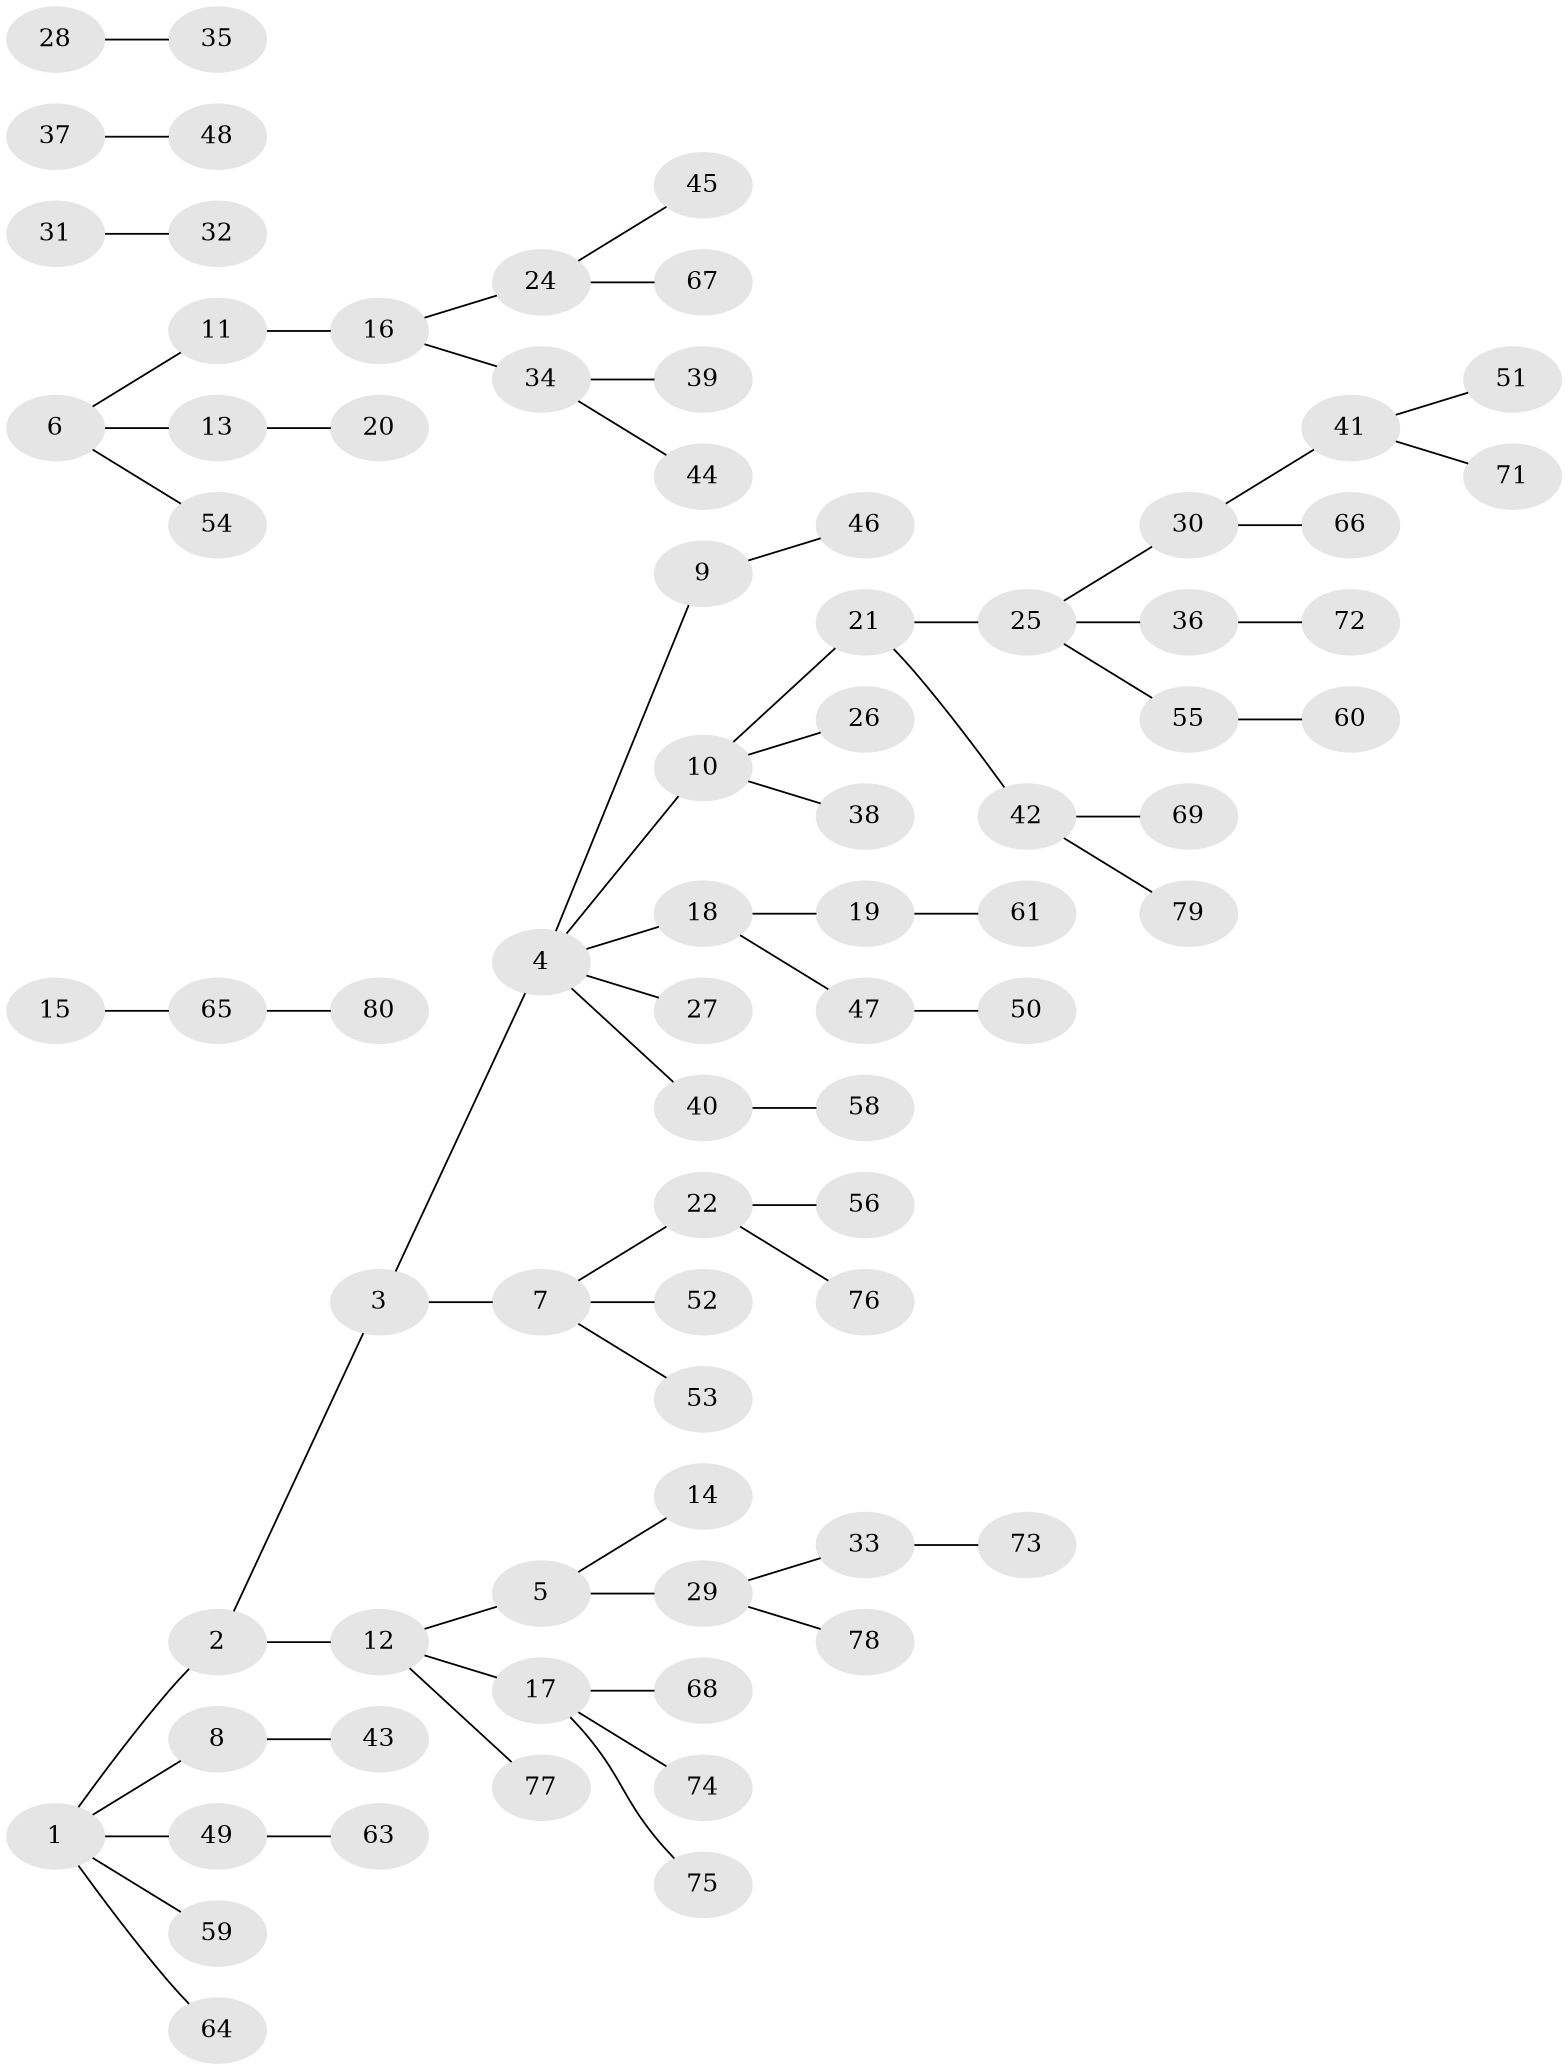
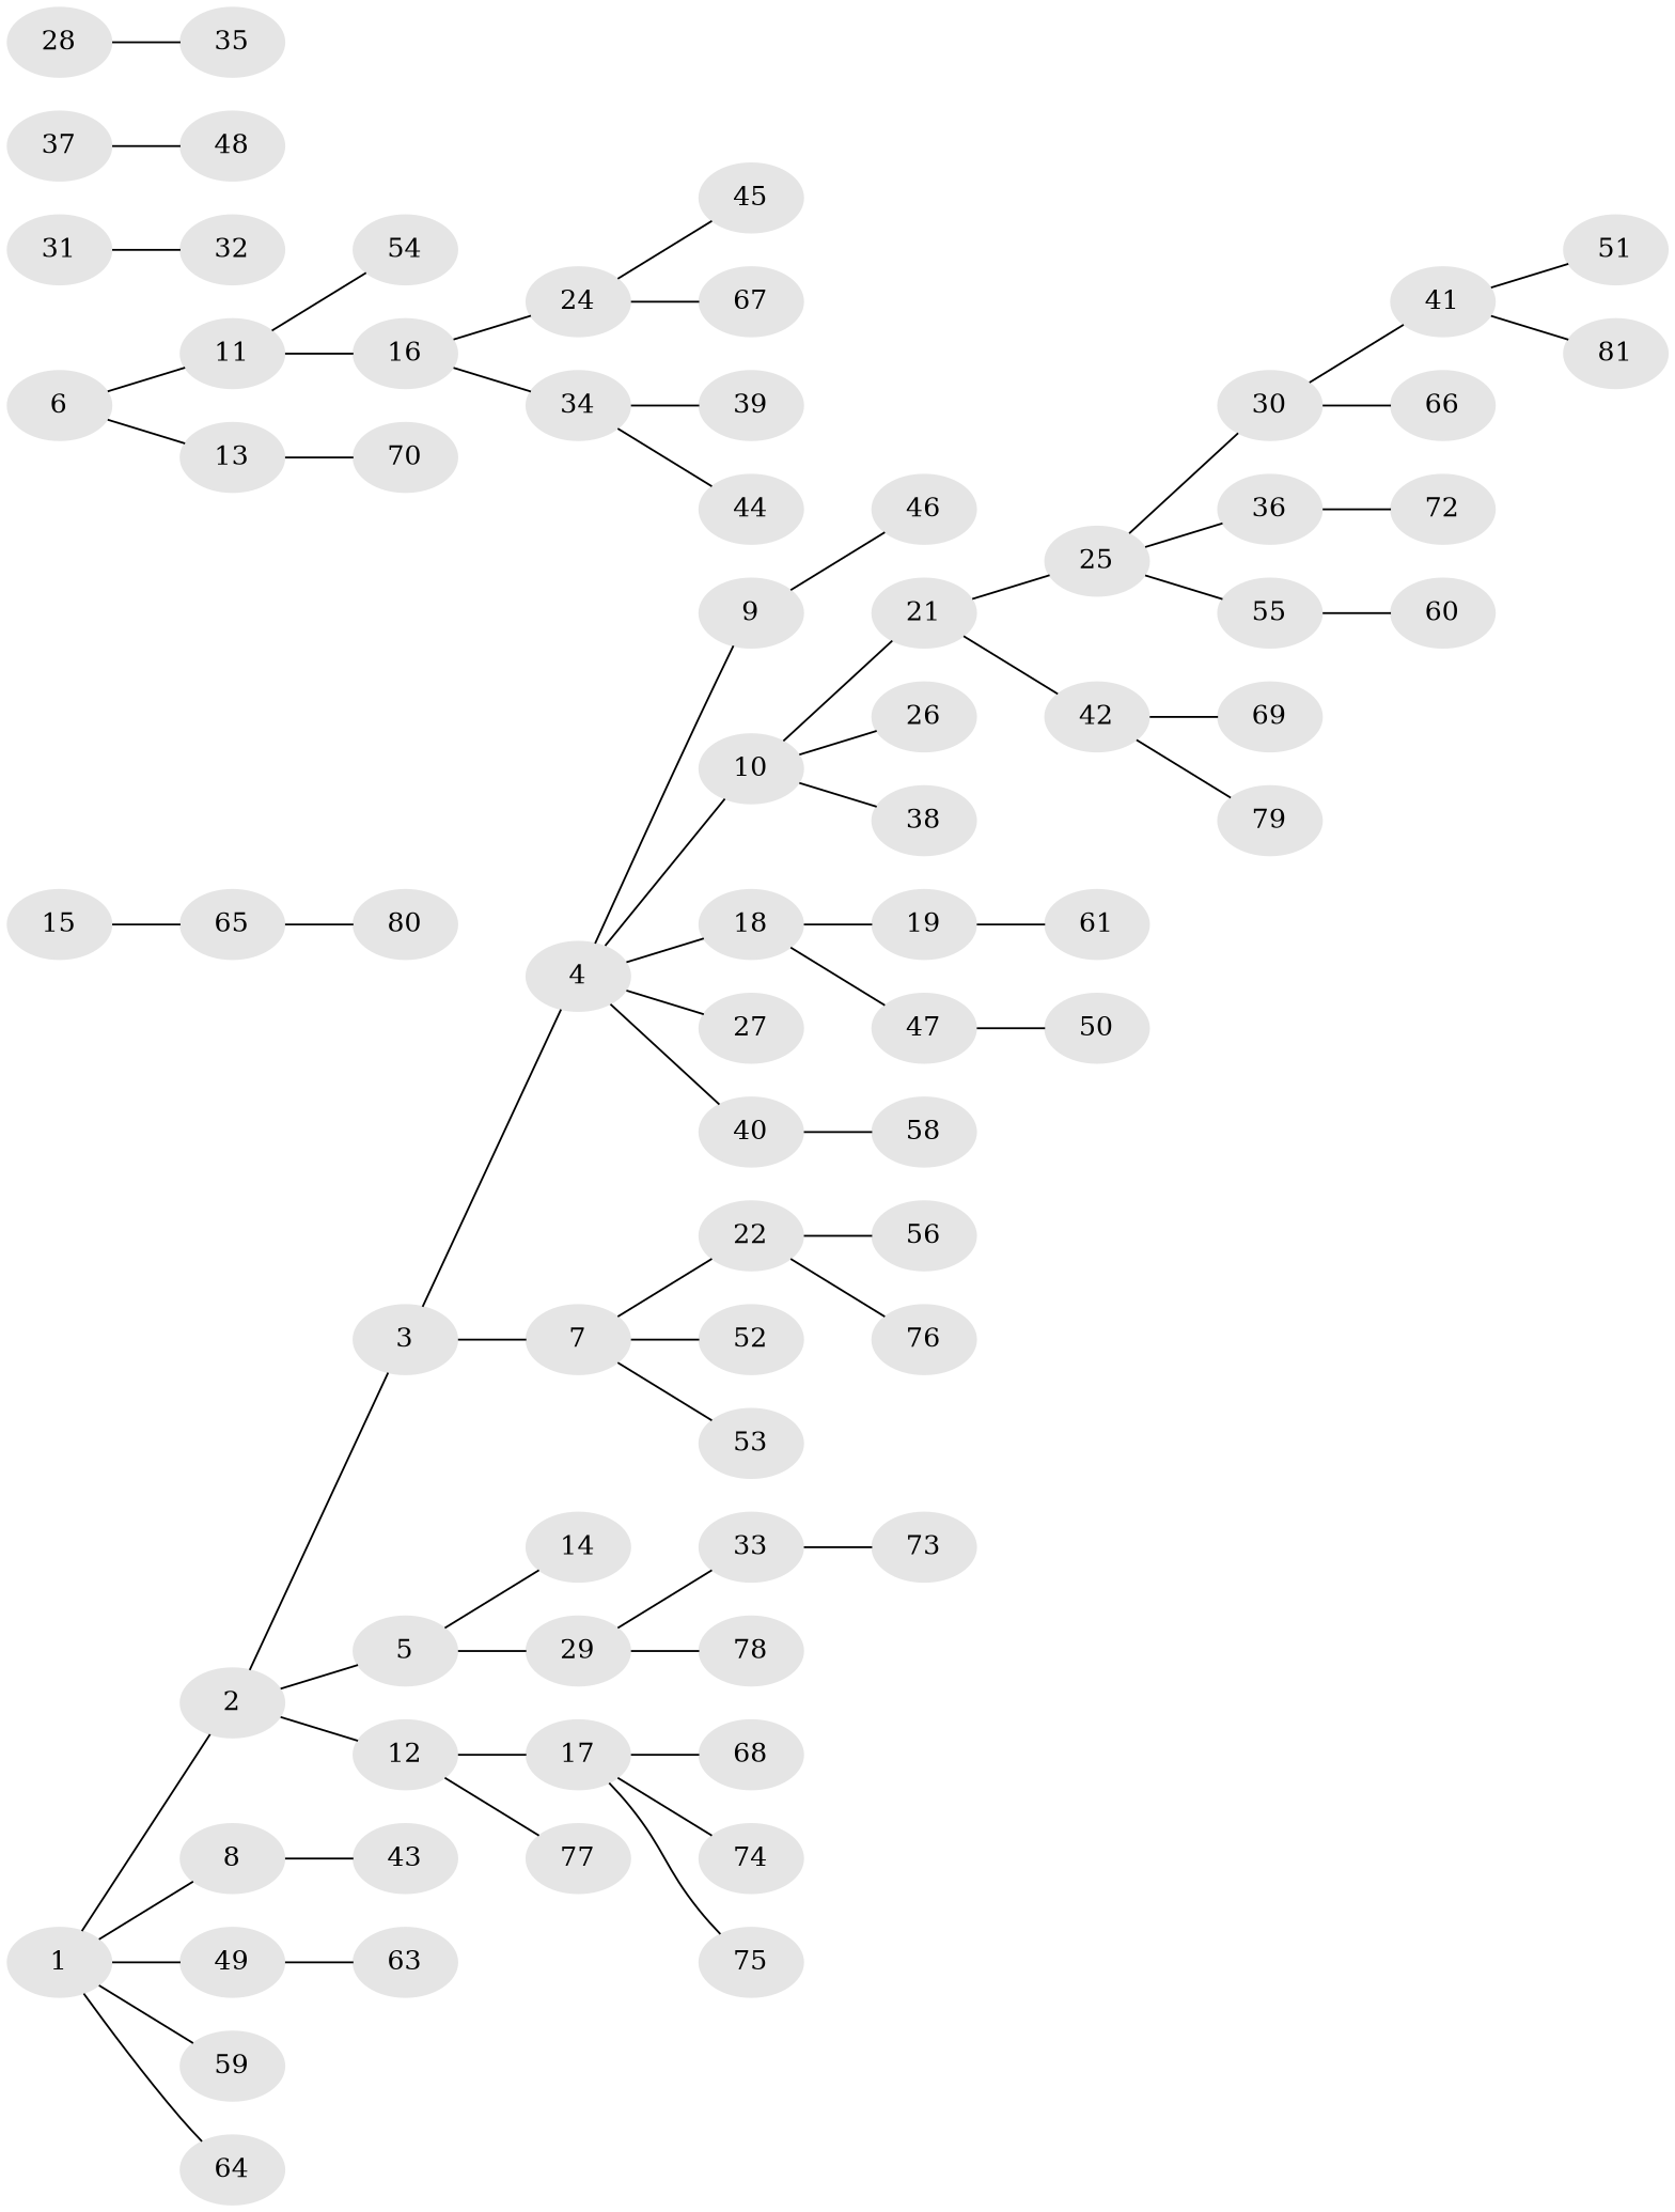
  graph {
    rankdir=LR
    node [color=gray90 style=filled]
    1
    2
    8
    49
    59
    64
    3
    5
    12
    43
    15
    65
    63
    4
    7
    14
    29
    17
    77
    9
    10
    18
    27
    40
    22
    52
    53
    6
    11
    13
    54
    46
    21
    26
    38
    19
    47
    58
    33
    78
    31
    32
    16
-   20
+   20 [label=70]
    56
    76
    37
    48
    25
    42
    24
    34
    68
    74
    75
    80
    45
    67
    39
    44
    61
    50
    30
    36
    55
    69
    79
    28
    35
    41
    66
    72
    60
    73
    51
-   71
+   71 [label=81]
    1 -- 2
    1 -- 8
    1 -- 49
    1 -- 59
    1 -- 64
    2 -- 3
-   12 -- 5
+   2 -- 5
    2 -- 12
    8 -- 43
    49 -- 63
    3 -- 4
    3 -- 7
    5 -- 14
    5 -- 29
    12 -- 17
    12 -- 77
    15 -- 65
    65 -- 80
    4 -- 9
    4 -- 10
    4 -- 18
    4 -- 27
    4 -- 40
    7 -- 22
    7 -- 52
    7 -- 53
    29 -- 33
    29 -- 78
    17 -- 68
    17 -- 74
    17 -- 75
    9 -- 46
    10 -- 21
    10 -- 26
    10 -- 38
    18 -- 19
    18 -- 47
    40 -- 58
    22 -- 56
    22 -- 76
    6 -- 11
    6 -- 13
-   6 -- 54
+   11 -- 54
    11 -- 16
    13 -- 20
    21 -- 25
    21 -- 42
    19 -- 61
    47 -- 50
    33 -- 73
    31 -- 32
    16 -- 24
    16 -- 34
    37 -- 48
    25 -- 30
    25 -- 36
    25 -- 55
    42 -- 69
    42 -- 79
    24 -- 45
    24 -- 67
    34 -- 39
    34 -- 44
    30 -- 41
    30 -- 66
    36 -- 72
    55 -- 60
    28 -- 35
    41 -- 51
    41 -- 71
  }
